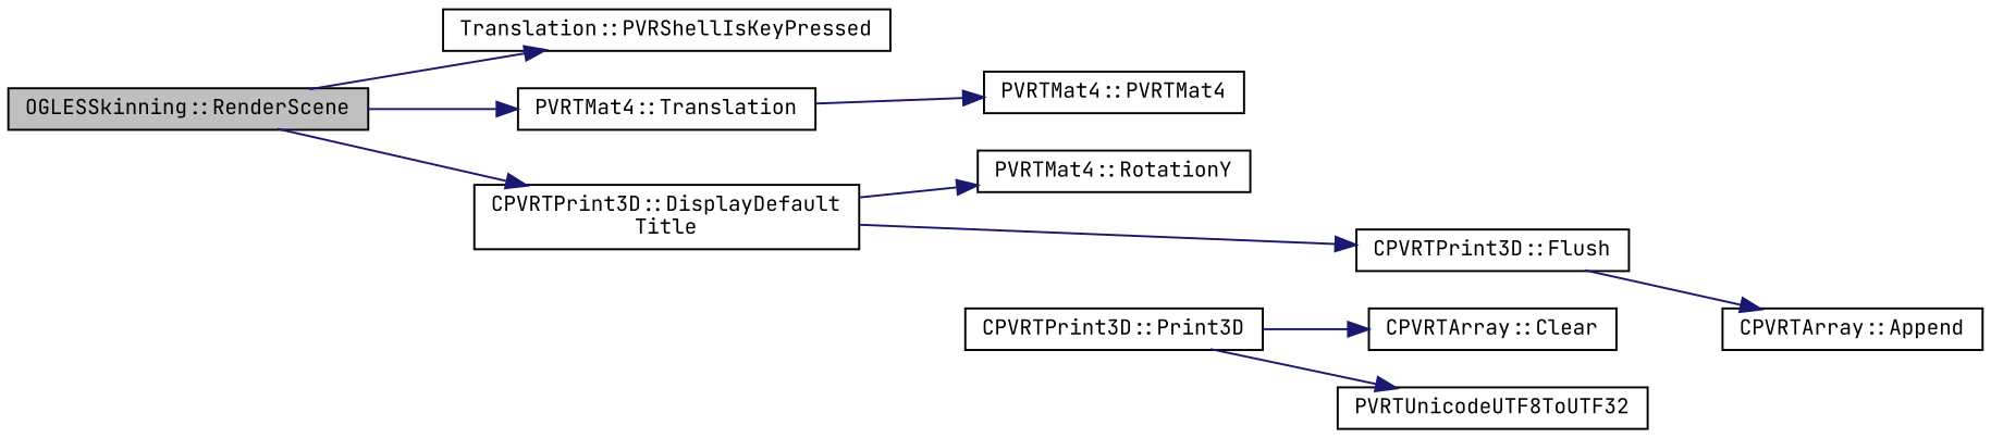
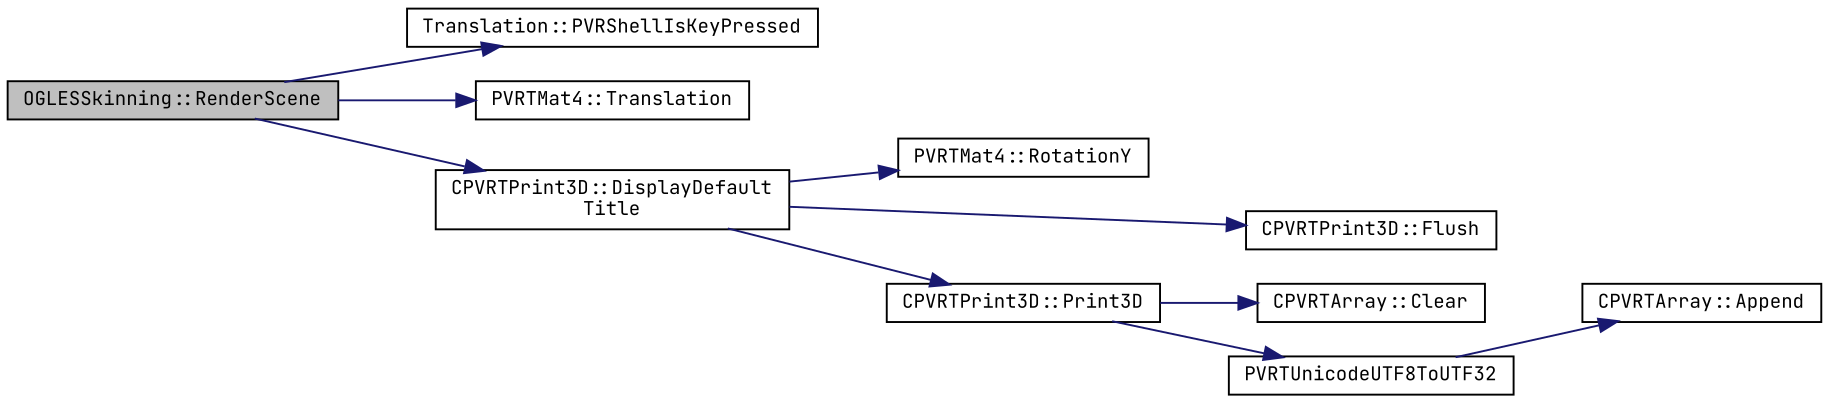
  digraph {
    fontname="JetBrains Mono"
    rankdir=LR
    node [color=black fillcolor=white fontname="JetBrains Mono" fontsize=10 shape=record style=filled]
    edge [color=midnightblue fontname="JetBrains Mono" fontsize=10 labelfontname=Helvetica labelfontsize=10 style=solid]
    n1 [fillcolor=grey75 fontcolor=black height=0.2 label="OGLESSkinning::RenderScene" width=0.4]
    n2 [height=0.2 label="Translation::PVRShellIsKeyPressed" width=0.4]
    n3 [height=0.2 label="PVRTMat4::Translation" width=0.4]
    n4 [height=0.2 label="CPVRTPrint3D::DisplayDefault\lTitle" width=0.4]
-   n5 [height=0.2 label="PVRTMat4::PVRTMat4" width=0.4]
    n6 [height=0.2 label="PVRTMat4::RotationY" width=0.4]
    n7 [height=0.2 label="CPVRTPrint3D::Flush" width=0.4]
    n8 [height=0.2 label="CPVRTPrint3D::Print3D" width=0.4]
    n9 [height=0.2 label="CPVRTArray::Clear" width=0.4]
    n10 [height=0.2 label=PVRTUnicodeUTF8ToUTF32 width=0.4]
    n11 [height=0.2 label="CPVRTArray::Append" width=0.4]
    n1 -> n2
    n1 -> n3
    n1 -> n4
-   n3 -> n5
    n4 -> n6
    n4 -> n7
+   n4 -> n8
    n8 -> n9
    n8 -> n10
-   n7 -> n11
+   n10 -> n11
  }
